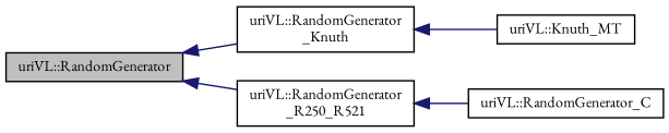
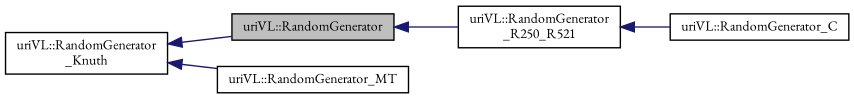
  digraph {
    fontname="EB Garamond"
    rankdir=LR
    node [color=black fillcolor=white fontname="EB Garamond" fontsize=10 shape=record style=filled]
    edge [color=midnightblue dir=back fontname="EB Garamond" fontsize=10 labelfontname=Helvetica labelfontsize=10 style=solid]
    n1 [fillcolor=grey75 fontcolor=black height=0.2 label="uriVL::RandomGenerator" width=0.4]
    n2 [height=0.2 label="uriVL::RandomGenerator\l_Knuth" width=0.4]
    n3 [height=0.2 label="uriVL::RandomGenerator\l_R250_R521" width=0.4]
    n4 [height=0.2 label="uriVL::RandomGenerator_C" width=0.4]
-   n5 [height=0.2 label="uriVL::Knuth_MT" width=0.4]
-   n1 -> n2
+   n5 [height=0.2 label="uriVL::RandomGenerator_MT" width=0.4]
+   n2 -> n1
    n1 -> n3
    n2 -> n5
    n3 -> n4
  }
